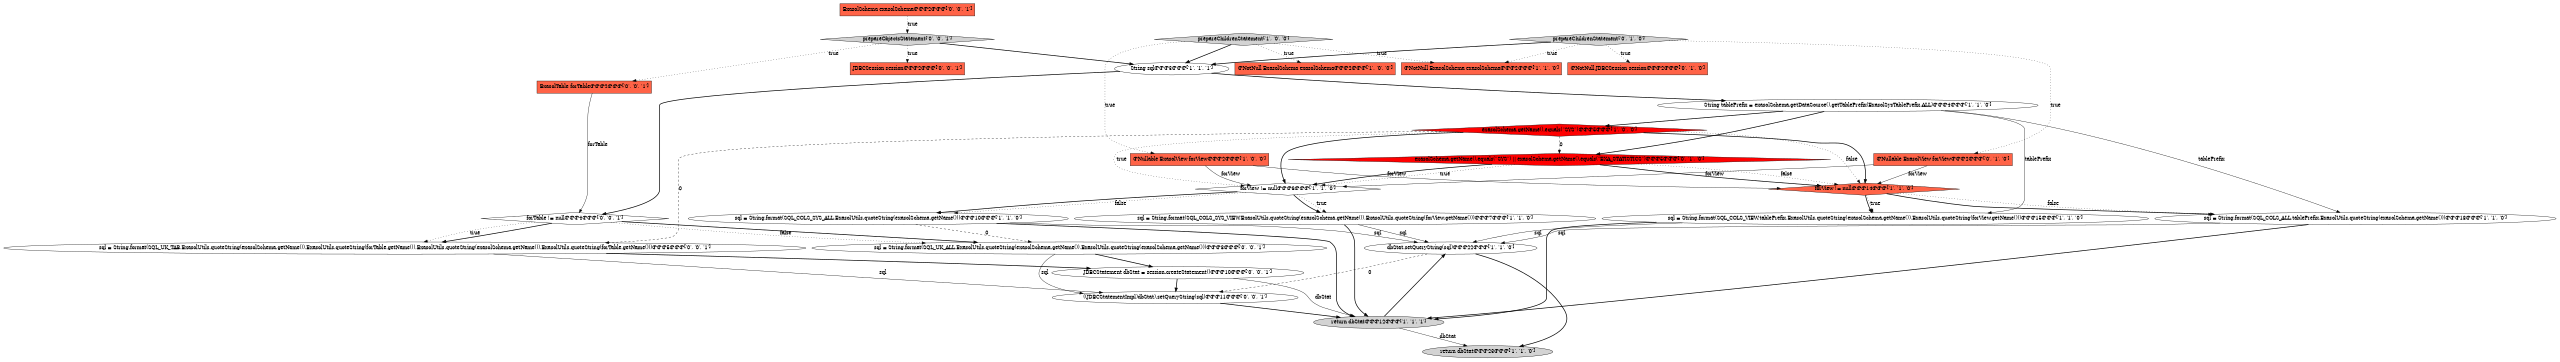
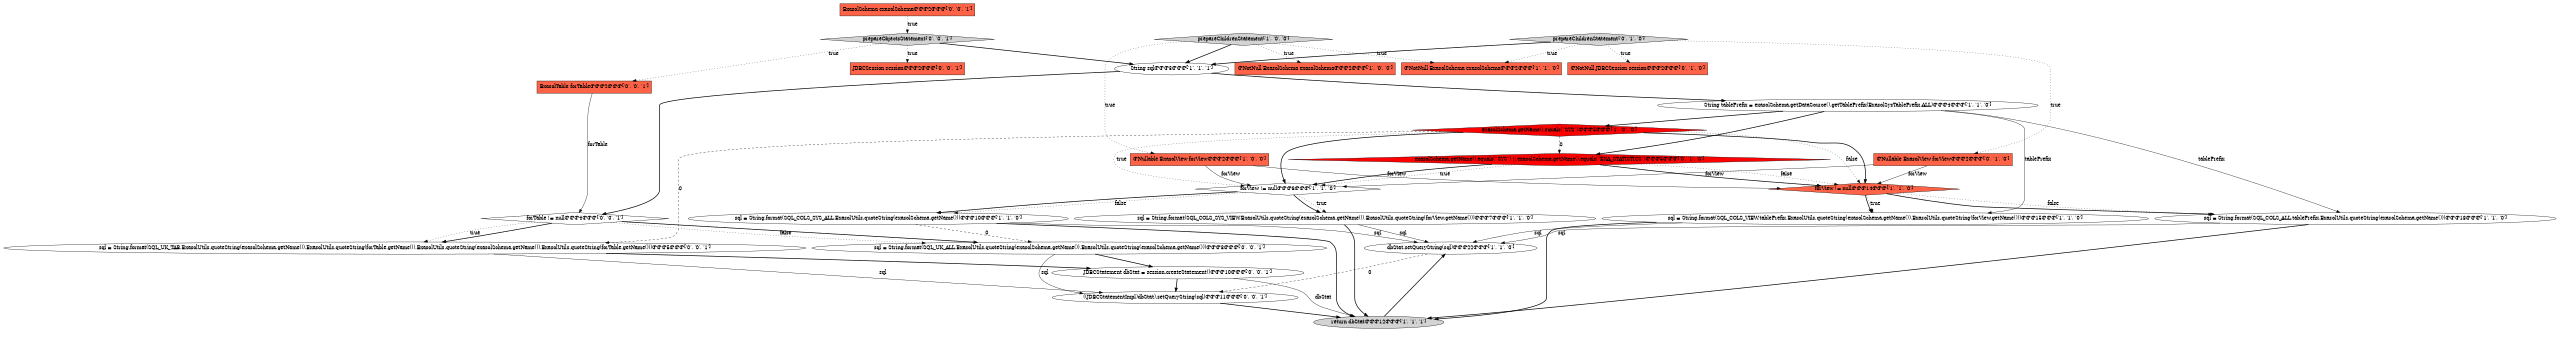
  digraph {
    node [fillcolor=white shape=ellipse style=filled]
    edge [style=bold]
    n1 [fillcolor=red label="exasolSchema.getName().equals(\"SYS\") || exasolSchema.getName().equals(\"EXA_STATISTICS\")@@@5@@@['0', '1', '0']" shape=diamond]
    n2 [label="forView != null@@@6@@@['1', '1', '0']" shape=diamond]
    n3 [fillcolor=tomato label="forView != null@@@14@@@['1', '1', '0']" shape=diamond]
    n4 [label="sql = String.format(SQL_COLS_SYS_ALL,ExasolUtils.quoteString(exasolSchema.getName()))@@@10@@@['1', '1', '0']"]
    n5 [label="sql = String.format(SQL_COLS_SYS_VIEW,ExasolUtils.quoteString(exasolSchema.getName()),ExasolUtils.quoteString(forView.getName()))@@@7@@@['1', '1', '0']"]
    n6 [label="sql = String.format(SQL_COLS_VIEW,tablePrefix,ExasolUtils.quoteString(exasolSchema.getName()),ExasolUtils.quoteString(forView.getName()))@@@15@@@['1', '1', '0']"]
    n7 [label="sql = String.format(SQL_COLS_ALL,tablePrefix,ExasolUtils.quoteString(exasolSchema.getName()))@@@18@@@['1', '1', '0']"]
    n8 [fillcolor=tomato label="JDBCSession session@@@2@@@['0', '0', '1']" shape=box]
    n9 [label="dbStat.setQueryString(sql)@@@22@@@['1', '1', '0']"]
    n10 [fillcolor=lightgray label="return dbStat@@@12@@@['1', '1', '1']"]
    n11 [label="((JDBCStatementImpl)dbStat).setQueryString(sql)@@@11@@@['0', '0', '1']"]
-   n12 [fillcolor=lightgray label="return dbStat@@@23@@@['1', '1', '0']"]
    n13 [label="forTable != null@@@4@@@['0', '0', '1']" shape=diamond]
    n14 [label="sql = String.format(SQL_UK_ALL,ExasolUtils.quoteString(exasolSchema.getName()),ExasolUtils.quoteString(exasolSchema.getName()))@@@8@@@['0', '0', '1']"]
    n15 [label="sql = String.format(SQL_UK_TAB,ExasolUtils.quoteString(exasolSchema.getName()),ExasolUtils.quoteString(forTable.getName()),ExasolUtils.quoteString(exasolSchema.getName()),ExasolUtils.quoteString(forTable.getName()))@@@5@@@['0', '0', '1']"]
    n16 [label="JDBCStatement dbStat = session.createStatement()@@@10@@@['0', '0', '1']"]
    n17 [fillcolor=tomato label="ExasolTable forTable@@@2@@@['0', '0', '1']" shape=box]
    n18 [fillcolor=tomato label="@NotNull JDBCSession session@@@2@@@['0', '1', '0']" shape=box]
    n19 [fillcolor=lightgray label="prepareChildrenStatement['0', '1', '0']" shape=diamond]
    n20 [fillcolor=tomato label="@NotNull ExasolSchema exasolSchema@@@2@@@['1', '1', '0']" shape=box]
    n21 [fillcolor=tomato label="@Nullable ExasolView forView@@@2@@@['0', '1', '0']" shape=box]
    n22 [label="String sql@@@3@@@['1', '1', '1']"]
    n23 [label="String tablePrefix = exasolSchema.getDataSource().getTablePrefix(ExasolSysTablePrefix.ALL)@@@4@@@['1', '1', '0']"]
    n24 [fillcolor=red label="exasolSchema.getName().equals(\"SYS\")@@@5@@@['1', '0', '0']" shape=diamond]
    n25 [fillcolor=tomato label="@Nullable ExasolView forView@@@2@@@['1', '0', '0']" shape=box]
    n26 [fillcolor=tomato label="ExasolSchema exasolSchema@@@2@@@['0', '0', '1']" shape=box]
    n27 [fillcolor=lightgray label="prepareObjectsStatement['0', '0', '1']" shape=diamond]
    n28 [fillcolor=tomato label="@NotNull ExasolSchema exasolSchema@@@2@@@['1', '0', '0']" shape=box]
    n29 [fillcolor=lightgray label="prepareChildrenStatement['1', '0', '0']" shape=diamond]
    n1 -> n2 [label=true style=dotted]
    n1 -> n2
    n1 -> n3
    n1 -> n3 [label=false style=dotted]
    n2 -> n4
    n2 -> n4 [label=false style=dotted]
    n2 -> n5 [label=true style=dotted]
    n2 -> n5
    n3 -> n6 [label=true style=dotted]
    n3 -> n6
    n3 -> n7
    n3 -> n7 [label=false style=dotted]
    n4 -> n9 [label=sql style=solid]
    n4 -> n10
    n4 -> n14 [label=0 style=dashed]
    n5 -> n9 [label=sql style=solid]
    n5 -> n10
    n6 -> n9 [label=sql style=solid]
    n6 -> n10
    n7 -> n9 [label=sql style=solid]
    n7 -> n10
    n9 -> n11 [label=0 style=dashed]
-   n9 -> n12
    n10 -> n9
-   n10 -> n12 [label=dbStat style=solid]
    n11 -> n10
    n13 -> n14
    n13 -> n14 [label=false style=dotted]
    n13 -> n15 [label=true style=dotted]
    n13 -> n15
    n14 -> n11 [label=sql style=solid]
    n14 -> n16
    n15 -> n11 [label=sql style=solid]
    n15 -> n16
    n16 -> n10 [label=dbStat style=solid]
    n16 -> n11
    n17 -> n13 [label=forTable style=solid]
    n19 -> n18 [label=true style=dotted]
    n19 -> n20 [label=true style=dotted]
    n19 -> n21 [label=true style=dotted]
    n19 -> n22
    n21 -> n2 [label=forView style=solid]
    n21 -> n3 [label=forView style=solid]
    n22 -> n13
    n22 -> n23
    n23 -> n1
    n23 -> n6 [label=tablePrefix style=solid]
    n23 -> n7 [label=tablePrefix style=solid]
    n23 -> n24
    n24 -> n1 [label=0 style=dashed]
    n24 -> n2
    n24 -> n2 [label=true style=dotted]
    n24 -> n3 [label=false style=dotted]
    n24 -> n3
    n24 -> n15 [label=0 style=dashed]
    n25 -> n2 [label=forView style=solid]
    n25 -> n3 [label=forView style=solid]
    n26 -> n27 [label=true style=dotted]
    n27 -> n8 [label=true style=dotted]
    n27 -> n17 [label=true style=dotted]
    n27 -> n22
    n29 -> n20 [label=true style=dotted]
    n29 -> n22
    n29 -> n25 [label=true style=dotted]
    n29 -> n28 [label=true style=dotted]
  }
